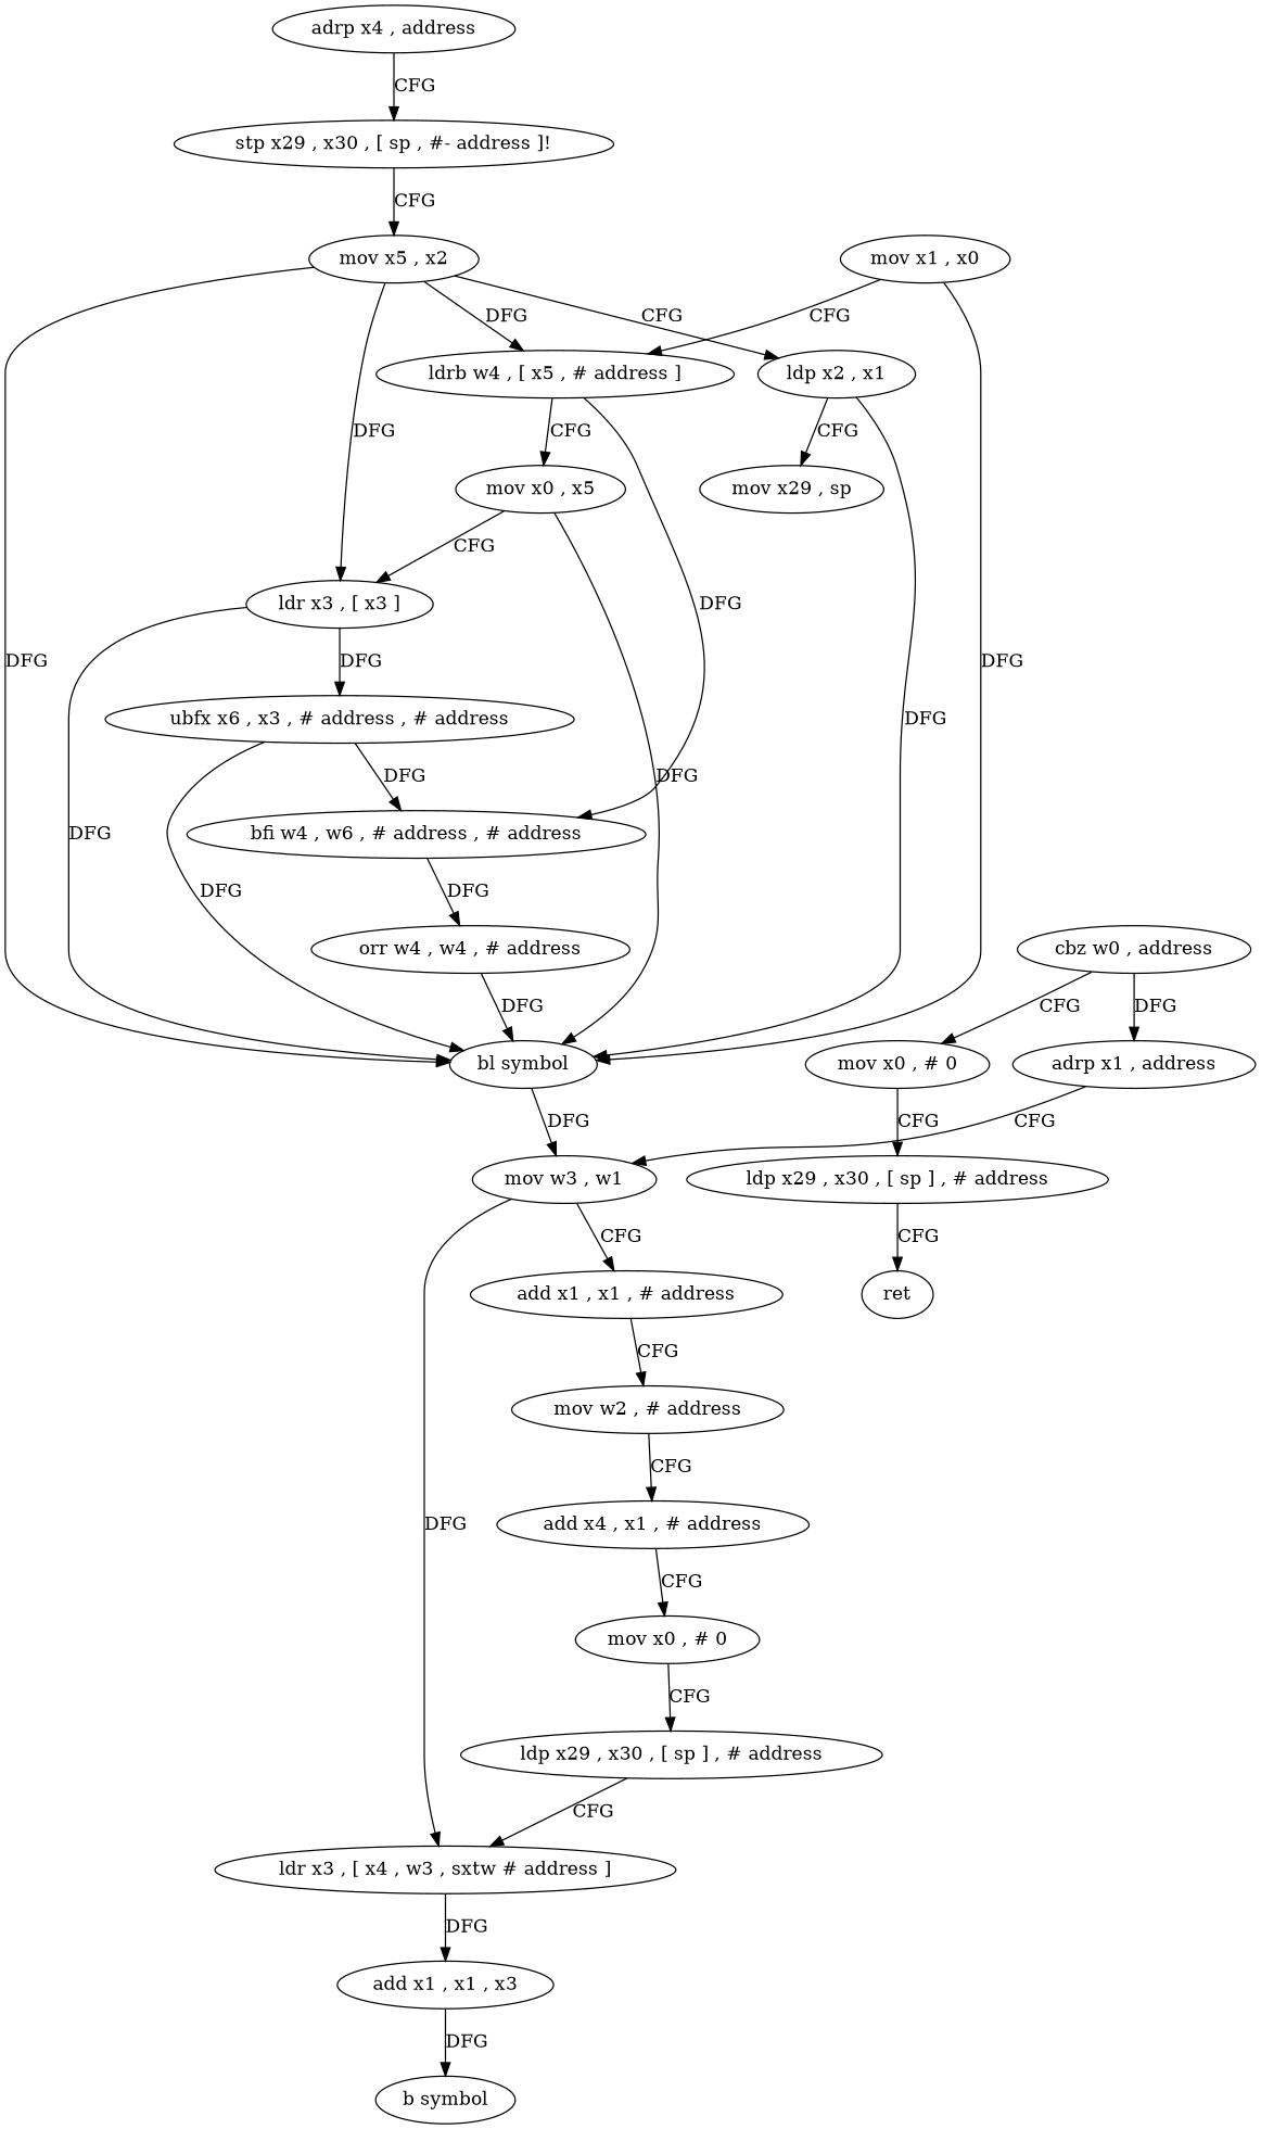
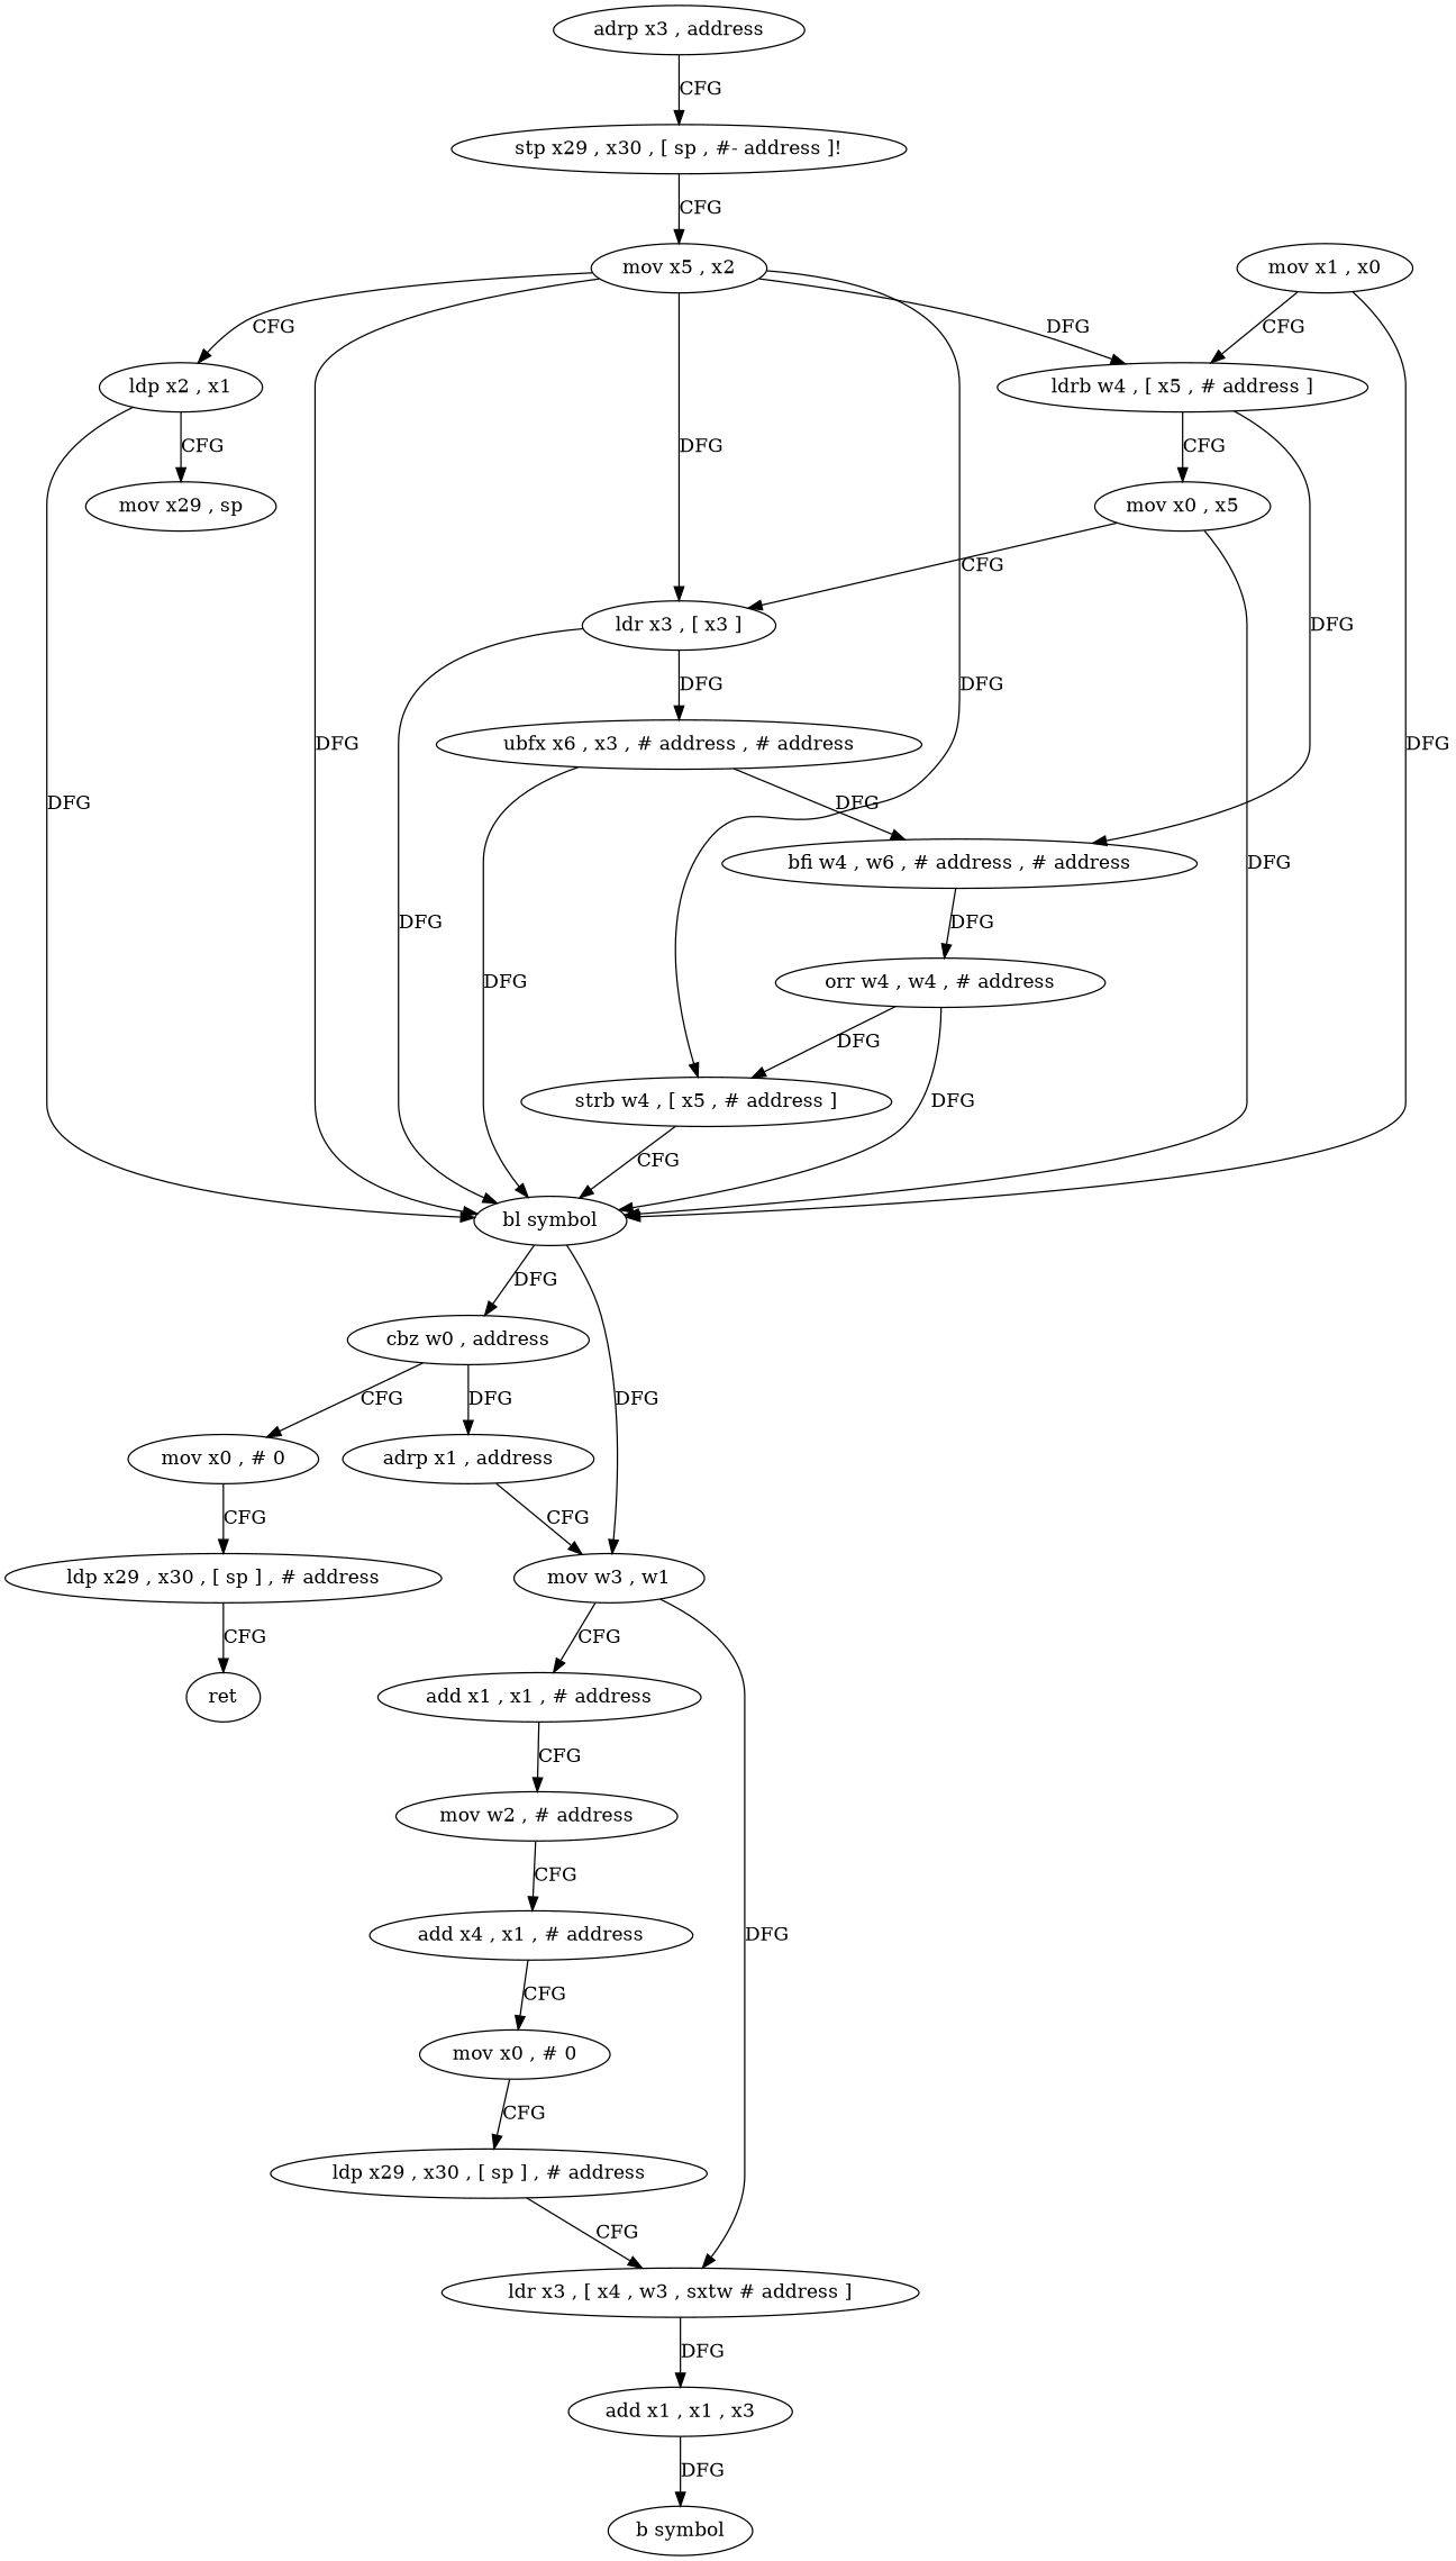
  digraph {
-   n1 [label="adrp x4 , address"]
+   n1 [label="adrp x3 , address"]
    n2 [label="stp x29 , x30 , [ sp , #- address ]!"]
    n3 [label="mov x5 , x2"]
    n4 [label="ldp x2 , x1"]
    n5 [label="ldrb w4 , [ x5 , # address ]"]
+   n6 [label="strb w4 , [ x5 , # address ]"]
    n7 [label="bl symbol"]
    n8 [label="ldr x3 , [ x3 ]"]
    n9 [label="mov x29 , sp"]
    n10 [label="mov x0 , x5"]
    n11 [label="bfi w4 , w6 , # address , # address"]
    n12 [label="cbz w0 , address"]
    n13 [label="mov w3 , w1"]
    n14 [label="mov x1 , x0"]
    n15 [label="orr w4 , w4 , # address"]
    n16 [label="ubfx x6 , x3 , # address , # address"]
    n17 [label="mov x0 , # 0"]
    n18 [label="adrp x1 , address"]
    n19 [label="add x1 , x1 , # address"]
    n20 [label="ldr x3 , [ x4 , w3 , sxtw # address ]"]
    n21 [label="ldp x29 , x30 , [ sp ] , # address"]
    n22 [label=ret]
    n23 [label="mov w2 , # address"]
    n24 [label="add x1 , x1 , x3"]
    n25 [label="add x4 , x1 , # address"]
    n26 [label="mov x0 , # 0"]
    n27 [label="ldp x29 , x30 , [ sp ] , # address"]
    n28 [label="b symbol"]
    n1 -> n2 [label=CFG]
    n2 -> n3 [label=CFG]
    n3 -> n4 [label=CFG]
    n3 -> n5 [label=DFG]
+   n3 -> n6 [label=DFG]
    n3 -> n7 [label=DFG]
    n3 -> n8 [label=DFG]
    n4 -> n7 [label=DFG]
    n4 -> n9 [label=CFG]
    n5 -> n10 [label=CFG]
    n5 -> n11 [label=DFG]
+   n6 -> n7 [label=CFG]
+   n7 -> n12 [label=DFG]
    n7 -> n13 [label=DFG]
    n8 -> n7 [label=DFG]
    n8 -> n16 [label=DFG]
    n10 -> n7 [label=DFG]
    n10 -> n8 [label=CFG]
    n11 -> n15 [label=DFG]
    n12 -> n17 [label=CFG]
    n12 -> n18 [label=DFG]
    n13 -> n19 [label=CFG]
    n13 -> n20 [label=DFG]
    n14 -> n5 [label=CFG]
    n14 -> n7 [label=DFG]
+   n15 -> n6 [label=DFG]
    n15 -> n7 [label=DFG]
    n16 -> n7 [label=DFG]
    n16 -> n11 [label=DFG]
    n17 -> n21 [label=CFG]
    n18 -> n13 [label=CFG]
    n19 -> n23 [label=CFG]
    n20 -> n24 [label=DFG]
    n21 -> n22 [label=CFG]
    n23 -> n25 [label=CFG]
    n24 -> n28 [label=DFG]
    n25 -> n26 [label=CFG]
    n26 -> n27 [label=CFG]
    n27 -> n20 [label=CFG]
  }
